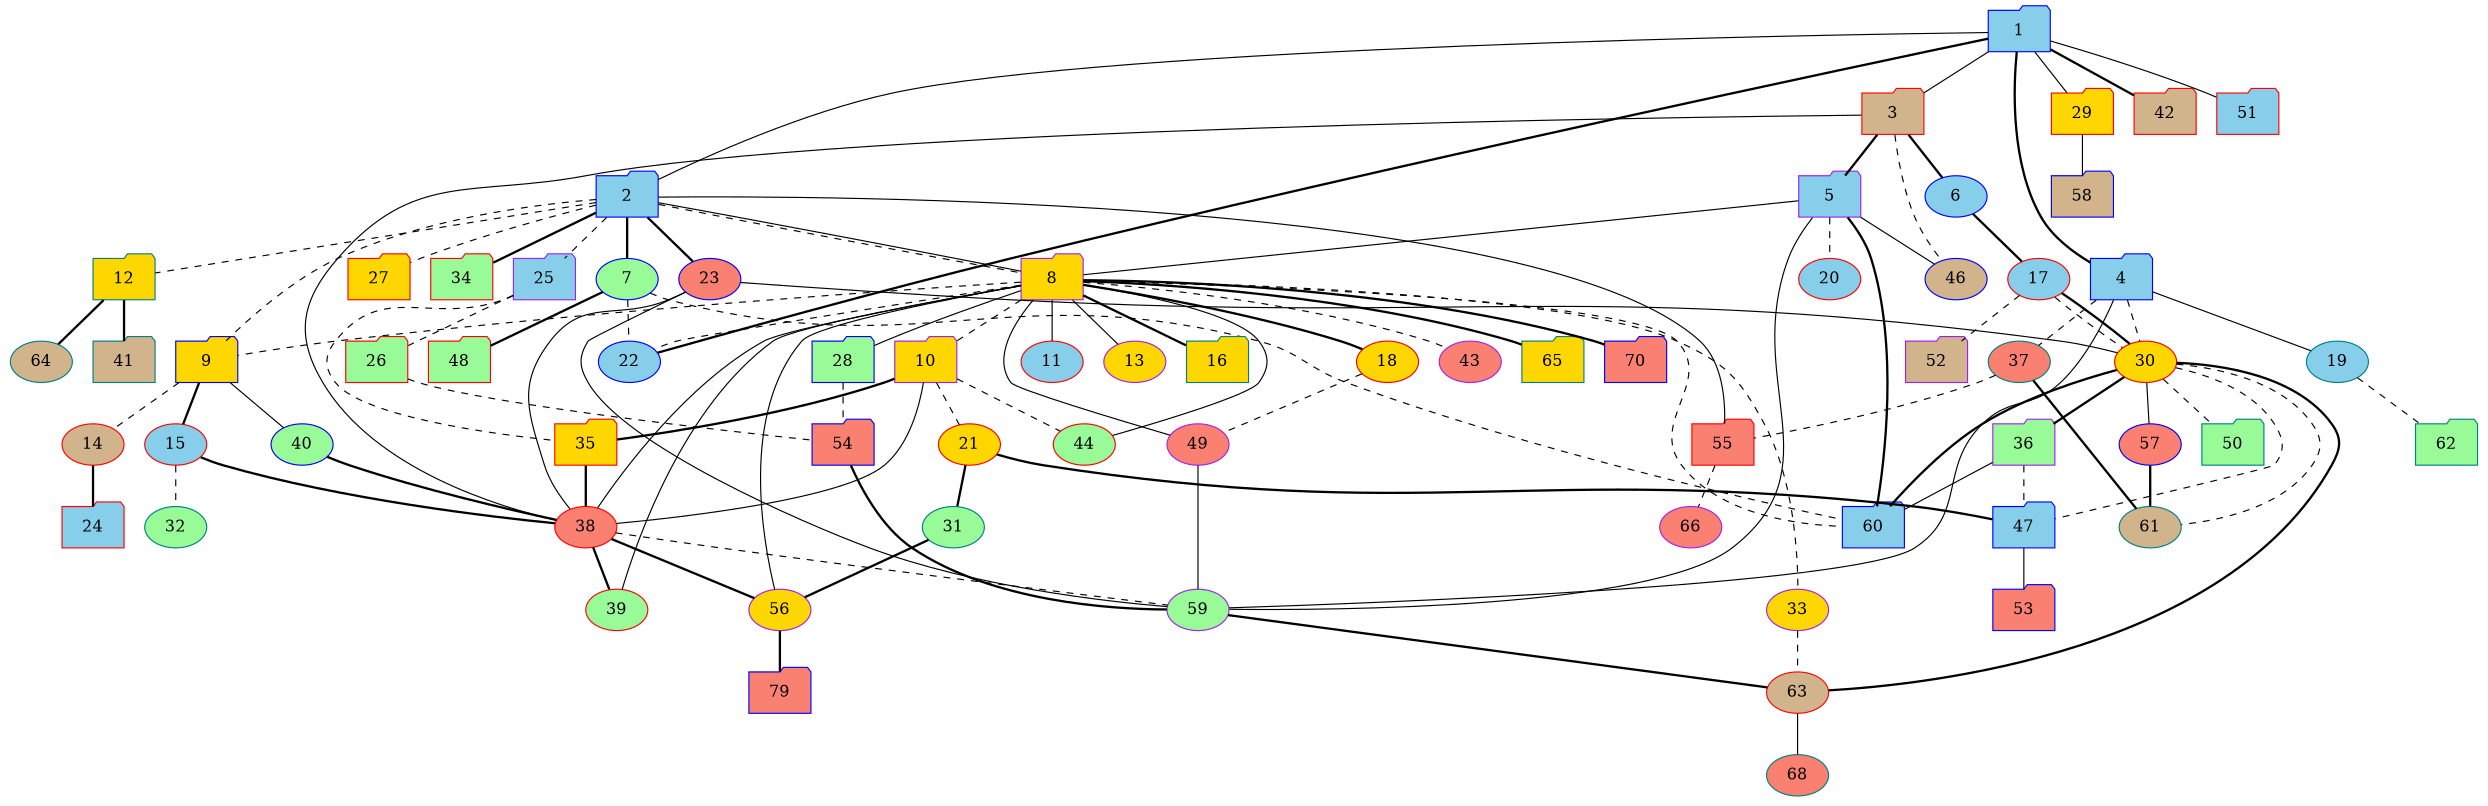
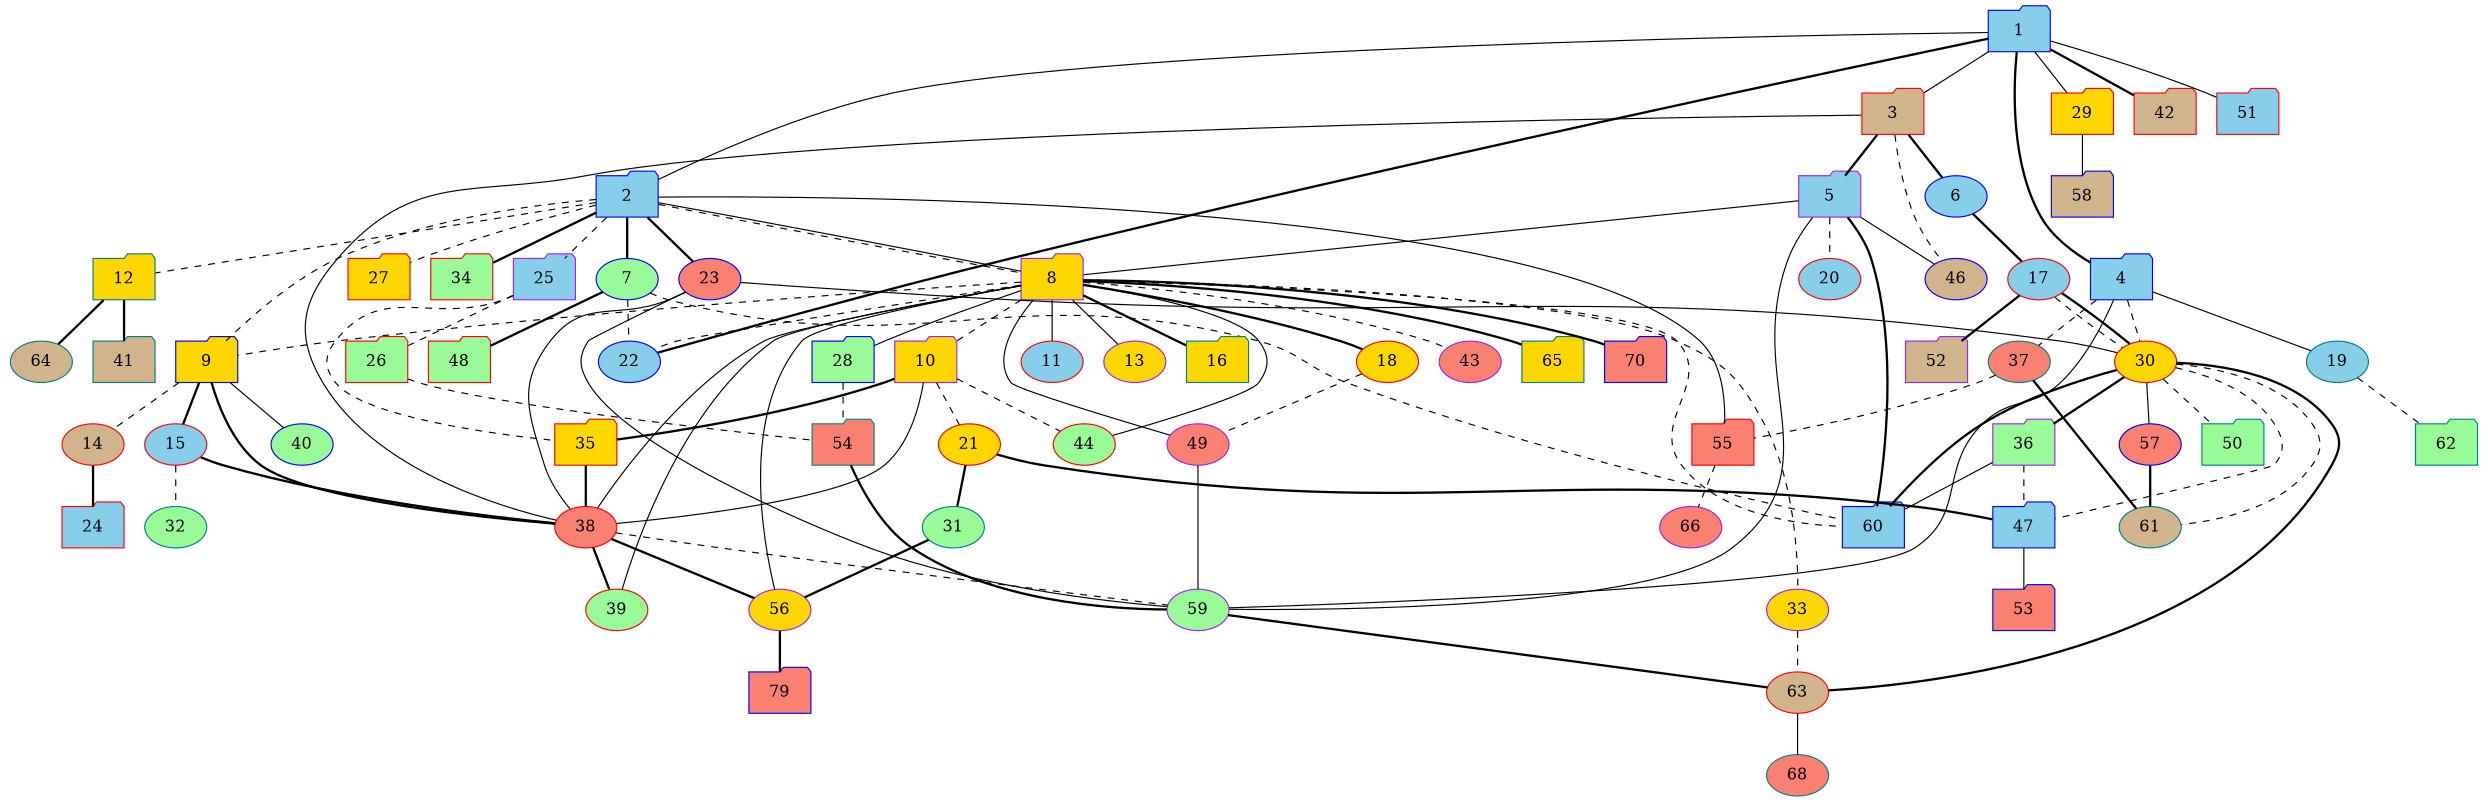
  graph {
    node [color=red fillcolor=skyblue shape=folder style=filled]
    edge [style=bold]
    1 [color=blue]
    2 [color=blue]
    3 [fillcolor=tan]
    4 [color=blue]
    22 [color=blue shape=ellipse]
    29 [fillcolor=gold]
    42 [fillcolor=tan]
    51
    7 [color=blue fillcolor=palegreen shape=ellipse]
    8 [color=purple fillcolor=gold]
    9 [color=blue fillcolor=gold]
    12 [color=teal fillcolor=gold]
    23 [color=blue fillcolor=salmon shape=ellipse]
    25 [color=purple]
    27 [fillcolor=gold]
    34 [fillcolor=palegreen]
    55 [fillcolor=salmon]
    5 [color=purple]
    6 [color=blue shape=ellipse]
    38 [fillcolor=salmon shape=ellipse]
    46 [color=blue fillcolor=tan shape=ellipse]
    19 [color=teal shape=ellipse]
    30 [fillcolor=gold shape=ellipse]
    37 [color=teal fillcolor=salmon shape=ellipse]
    59 [color=purple fillcolor=palegreen shape=ellipse]
    58 [color=blue fillcolor=tan]
    60 [color=blue]
    48 [fillcolor=palegreen]
    10 [color=purple fillcolor=gold]
    11 [shape=ellipse]
    13 [color=purple fillcolor=gold shape=ellipse]
    16 [color=teal fillcolor=gold]
    18 [fillcolor=gold shape=ellipse]
    28 [color=blue fillcolor=palegreen]
    33 [color=purple fillcolor=gold shape=ellipse]
    39 [fillcolor=palegreen shape=ellipse]
    43 [color=purple fillcolor=salmon shape=ellipse]
    44 [fillcolor=palegreen shape=ellipse]
    49 [color=purple fillcolor=salmon shape=ellipse]
    56 [color=purple fillcolor=gold shape=ellipse]
    65 [color=teal fillcolor=gold]
    70 [color=blue fillcolor=salmon]
    14 [fillcolor=tan shape=ellipse]
    15 [shape=ellipse]
    40 [color=blue fillcolor=palegreen shape=ellipse]
    41 [color=teal fillcolor=tan]
    64 [color=teal fillcolor=tan shape=ellipse]
    35 [fillcolor=gold]
    26 [fillcolor=palegreen]
    66 [color=purple fillcolor=salmon shape=ellipse]
    20 [shape=ellipse]
    17 [shape=ellipse]
    62 [color=teal fillcolor=palegreen]
    47 [color=blue]
    36 [color=purple fillcolor=palegreen]
    50 [color=teal fillcolor=palegreen]
    57 [color=blue fillcolor=salmon shape=ellipse]
    61 [color=teal fillcolor=tan shape=ellipse]
    63 [fillcolor=tan shape=ellipse]
    52 [color=purple fillcolor=tan]
    21 [fillcolor=gold shape=ellipse]
-   54 [color=blue fillcolor=salmon]
+   54 [color=teal fillcolor=salmon]
    n63 [color=blue fillcolor=salmon label=79]
    24
    32 [color=teal fillcolor=palegreen shape=ellipse]
    31 [color=teal fillcolor=palegreen shape=ellipse]
    53 [color=blue fillcolor=salmon]
    68 [color=teal fillcolor=salmon shape=ellipse]
    1 -- 2 [style=solid]
    1 -- 3 [style=solid]
    1 -- 4
    1 -- 22
    1 -- 29 [style=solid]
    1 -- 42
    1 -- 51 [style=solid]
    2 -- 7
    2 -- 8 [style=dashed]
    2 -- 8 [style=solid]
    2 -- 9 [style=dashed]
    2 -- 12 [style=dashed]
    2 -- 23
    2 -- 25 [style=dashed]
    2 -- 27 [style=dashed]
    2 -- 34
    2 -- 55 [style=solid]
    3 -- 5
    3 -- 6
    3 -- 38 [style=solid]
    3 -- 46 [style=dashed]
    4 -- 19 [style=solid]
    4 -- 30 [style=dashed]
    4 -- 37 [style=dashed]
    4 -- 59 [style=solid]
    29 -- 58 [style=solid]
    7 -- 22 [style=dashed]
    7 -- 60 [style=dashed]
    7 -- 48
    8 -- 22 [style=dashed]
    8 -- 9 [style=dashed]
    8 -- 38 [style=solid]
    8 -- 60 [style=dashed]
    8 -- 10 [style=dashed]
    8 -- 11 [style=solid]
    8 -- 13 [style=solid]
    8 -- 16
    8 -- 18
    8 -- 28 [style=solid]
    8 -- 33 [style=dashed]
    8 -- 39 [style=solid]
    8 -- 43 [style=dashed]
    8 -- 44 [style=solid]
    8 -- 49 [style=solid]
    8 -- 56 [style=solid]
    8 -- 65
    8 -- 70
-   40 -- 38
+   9 -- 38
    9 -- 14 [style=dashed]
    9 -- 15
    9 -- 40 [style=solid]
    12 -- 41
    12 -- 64
    23 -- 38 [style=solid]
    23 -- 30 [style=solid]
    23 -- 59 [style=solid]
    25 -- 35 [style=dashed]
    25 -- 26 [style=dashed]
    55 -- 66 [style=dashed]
    5 -- 8 [style=solid]
    5 -- 46 [style=solid]
    5 -- 59 [style=solid]
    5 -- 60
    5 -- 20 [style=dashed]
    6 -- 17
    38 -- 59 [style=dashed]
    38 -- 39
    38 -- 56
    19 -- 62 [style=dashed]
    30 -- 60
    30 -- 47 [style=dashed]
    30 -- 36
    30 -- 50 [style=dashed]
    30 -- 57 [style=solid]
    30 -- 61 [style=dashed]
    30 -- 63
    37 -- 55 [style=dashed]
    37 -- 61
    59 -- 63
    10 -- 38 [style=solid]
    10 -- 44 [style=dashed]
    10 -- 35
    10 -- 21 [style=dashed]
    18 -- 49 [style=dashed]
    28 -- 54 [style=dashed]
    33 -- 63 [style=dashed]
    49 -- 59 [style=solid]
    56 -- n63
    14 -- 24
    15 -- 38
    15 -- 32 [style=dashed]
    35 -- 38
    26 -- 54 [style=dashed]
    17 -- 30 [style=dashed]
    17 -- 30
-   17 -- 52 [style=dashed]
+   17 -- 52
    47 -- 53 [style=solid]
    36 -- 60 [style=solid]
    36 -- 47 [style=dashed]
    57 -- 61
    63 -- 68 [style=solid]
    21 -- 47
    21 -- 31
    54 -- 59
    31 -- 56
  }
